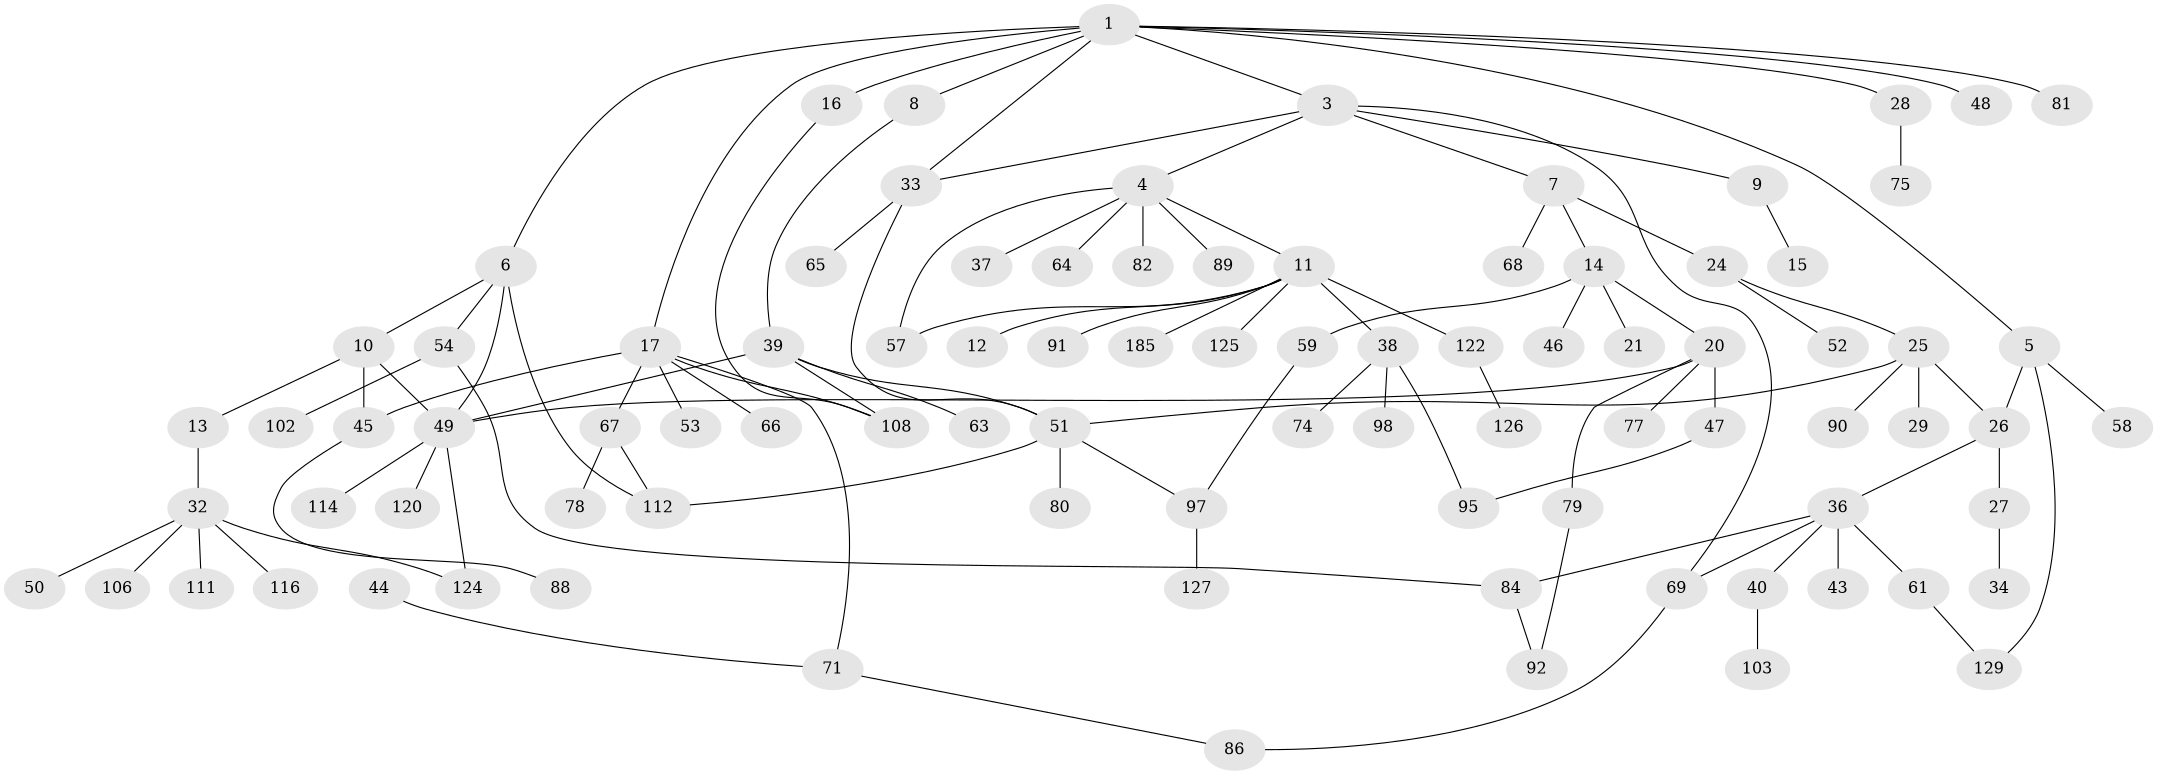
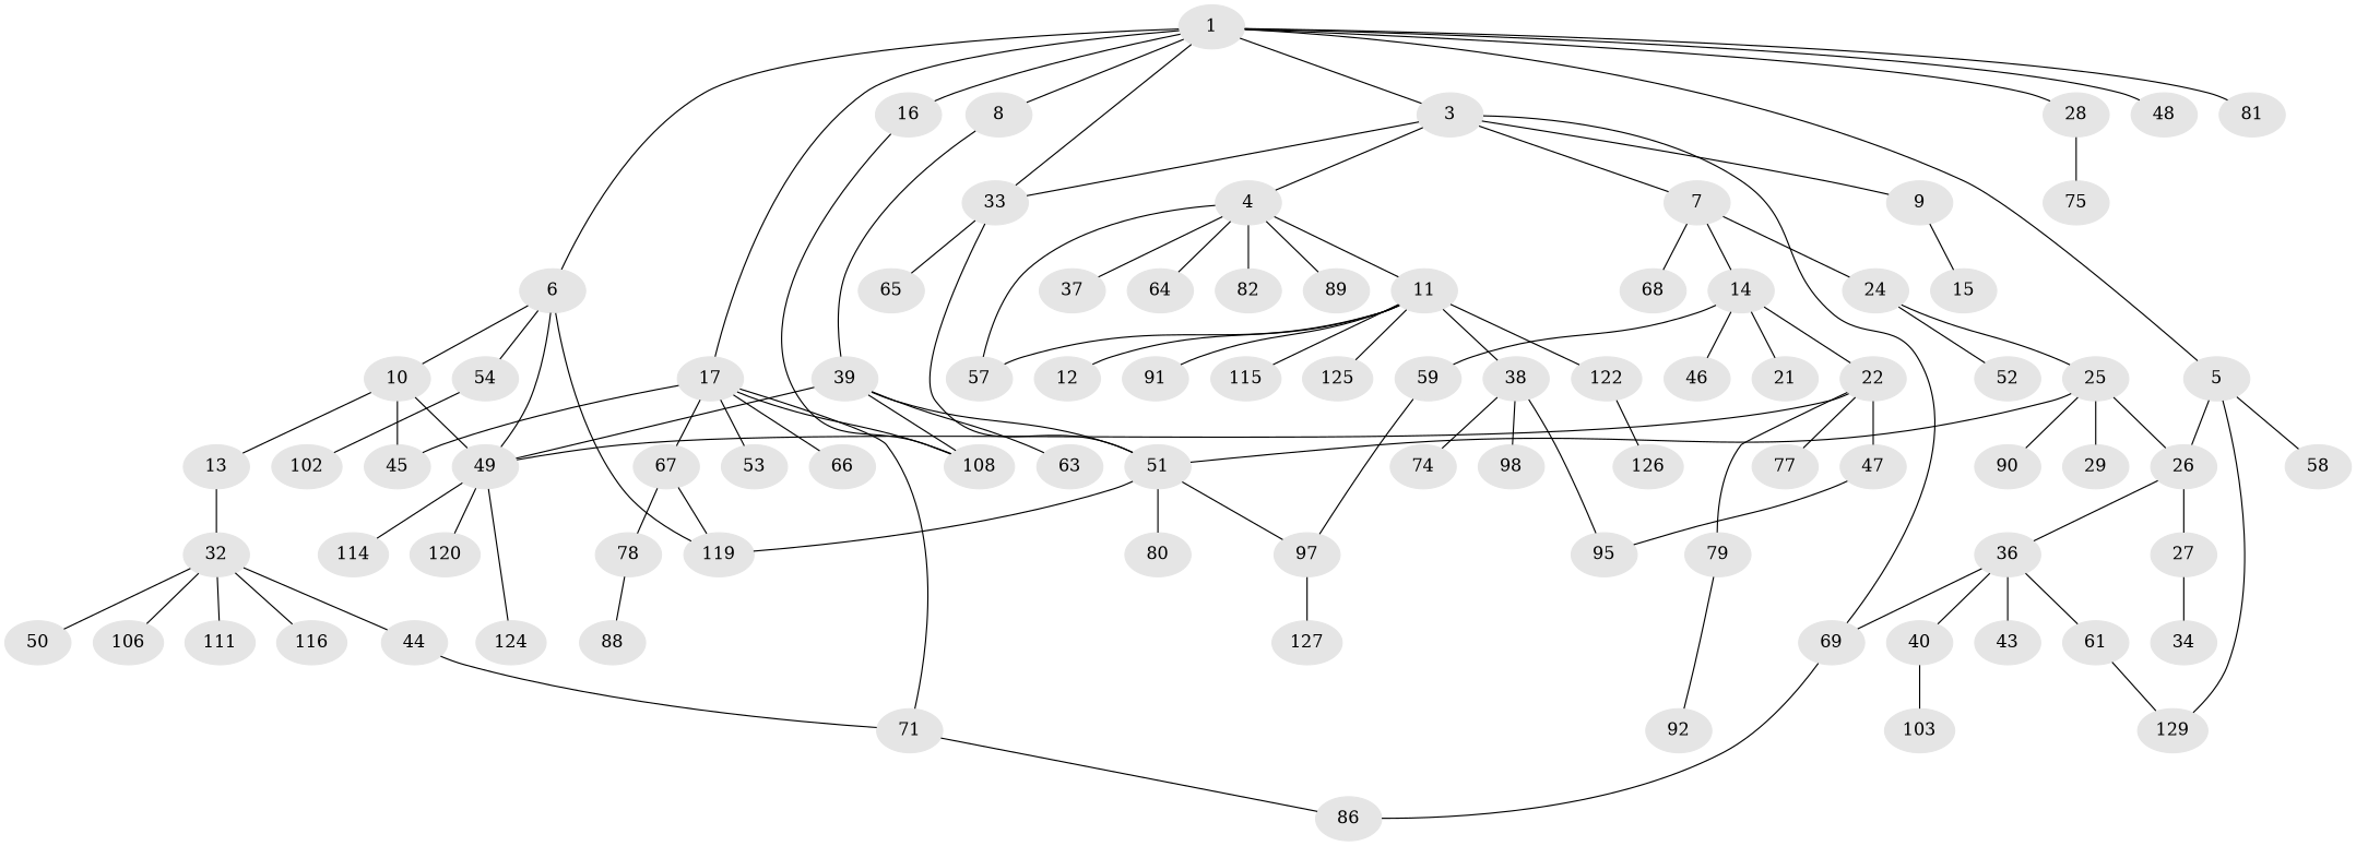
  graph {
    node [color=gray90 style=filled]
    1 [super="+2"]
    3 [super="+20"]
    5 [super="+121"]
    6 [super="+93"]
    8
    16 [super="+23"]
    17 [super="+19"]
    28
    33 [super="+55"]
    48 [super="+85"]
    81
    4 [super="+18"]
    7
    9 [super="+101"]
    69
    26
    58
    129
    10 [super="+104"]
    49 [super="+119"]
    54
-   112
+   112 [label=119]
    39 [super="+110"]
    108 [super="+123"]
    45 [super="+70"]
    53
    66
    67 [super="+116"]
    71 [super="+83"]
    75 [super="+87"]
    51 [super="+72"]
    65
    11 [super="+30"]
    37
    57
    64
    82
    89
    14 [super="+35"]
    24 [super="+60"]
    68
    15
    86 [super="+105"]
    12
    38 [super="+73"]
    91
-   115 [label=185]
+   115
    122
    125
    27 [super="+94"]
    36 [super="+62"]
    13
    114
    120
    124
-   84
    102
    21 [super="+41"]
-   22 [super="+46" label=20]
+   22 [super="+46"]
    59
    n61 [label=46]
    25 [super="+99"]
    52
    63 [super="+76"]
    32 [super="+42"]
    88
    74
    95 [super="+107"]
    98 [super="+109"]
    126
    44
    50
    106
    111
    n75 [label=116]
    47
    77
    79 [super="+118"]
    97
    78
    92
    29 [super="+31"]
    90
    80
    34
    40
    43
    61 [super="+113"]
    103
    127 [super="+128"]
    1 -- 3
    1 -- 5
    1 -- 6
    1 -- 8
    1 -- 16
    1 -- 17
    1 -- 28
    1 -- 33
    1 -- 48
    1 -- 81
    3 -- 33
    3 -- 4
    3 -- 7
    3 -- 9
    3 -- 69
    5 -- 26
    5 -- 58
    5 -- 129
    6 -- 10
    6 -- 49
    6 -- 54
    6 -- 112
    8 -- 39
    16 -- 108
    17 -- 108
    17 -- 45
    17 -- 53
    17 -- 66
    17 -- 67
    17 -- 71
    28 -- 75
    33 -- 51
    33 -- 65
    4 -- 11
    4 -- 37
    4 -- 57
    4 -- 64
    4 -- 82
    4 -- 89
    7 -- 14
    7 -- 24
    7 -- 68
    9 -- 15
    69 -- 86
    26 -- 27
    26 -- 36
    10 -- 49
    10 -- 45
    10 -- 13
    49 -- 114
    49 -- 120
    49 -- 124
-   54 -- 84
    54 -- 102
    39 -- 49
    39 -- 108
    39 -- 51
    39 -- 63
-   45 -- 88
+   78 -- 88
    67 -- 112
    67 -- 78
    71 -- 86
    51 -- 112
    51 -- 97
    51 -- 80
    11 -- 57
    11 -- 12
    11 -- 38
    11 -- 91
    11 -- 115
    11 -- 122
    11 -- 125
    14 -- 21
    14 -- 22
    14 -- 59
    14 -- n61
    24 -- 25
    24 -- 52
    38 -- 74
    38 -- 95
    38 -- 98
    122 -- 126
    27 -- 34
    36 -- 69
-   36 -- 84
    36 -- 40
    36 -- 43
    36 -- 61
    13 -- 32
-   84 -- 92
    22 -- 49
    22 -- 47
    22 -- 77
    22 -- 79
    59 -- 97
    25 -- 26
    25 -- 51
    25 -- 29
    25 -- 90
-   32 -- 124
+   32 -- 44
    32 -- 50
    32 -- 106
    32 -- 111
    32 -- n75
    44 -- 71
    47 -- 95
    79 -- 92
    97 -- 127
    40 -- 103
    61 -- 129
  }
